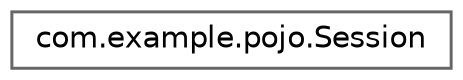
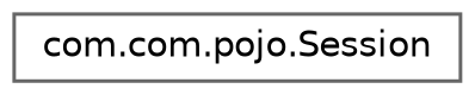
  digraph {
    rankdir=LR
-   n1 [color=grey40 fillcolor=white fontname=Helvetica fontsize=10 height=0.2 label="com.example.pojo.Session" shape=box style=filled width=0.4]
+   n1 [color=grey40 fillcolor=white fontname=Helvetica fontsize=10 height=0.2 label="com.com.pojo.Session" shape=box style=filled width=0.4]
  }
